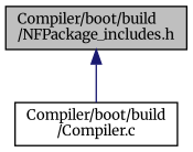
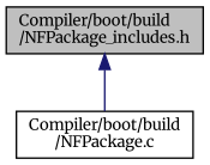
  digraph {
    fontname=Merriweather
    node [color=black fontname=Merriweather fontsize=10 shape=record style=filled]
    n1 [fillcolor=grey75 fontcolor=black height=0.2 label="Compiler/boot/build\l/NFPackage_includes.h" width=0.4]
-   n2 [fillcolor=white height=0.2 label="Compiler/boot/build\l/Compiler.c" width=0.4]
+   n2 [fillcolor=white height=0.2 label="Compiler/boot/build\l/NFPackage.c" width=0.4]
    n1 -> n2 [color=midnightblue dir=back fontname=Merriweather fontsize=10 labelfontname=Helvetica labelfontsize=10 style=solid]
  }
